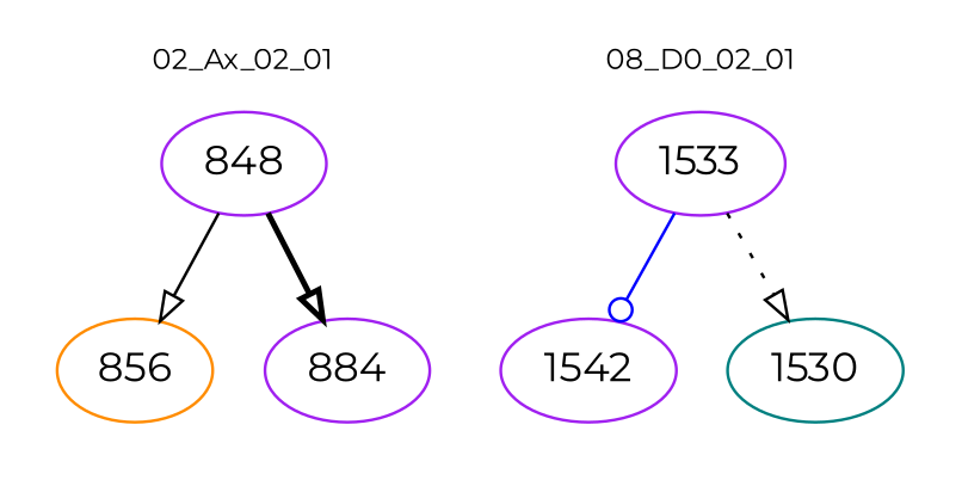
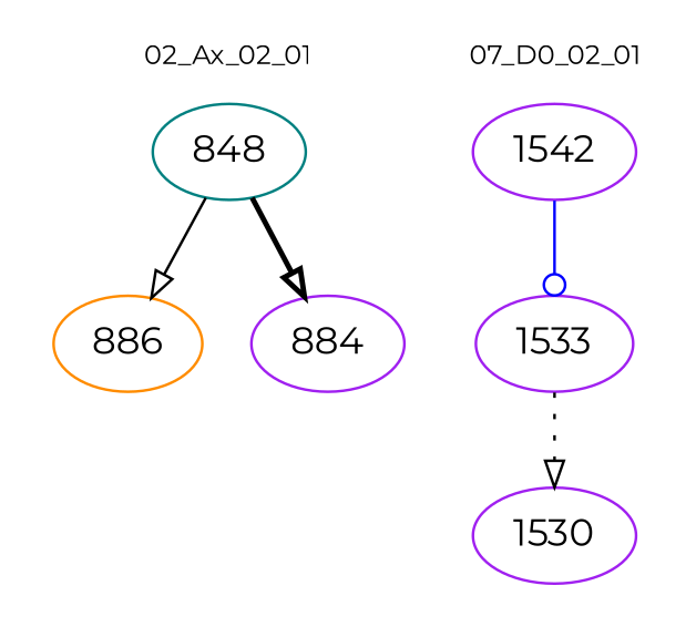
  digraph {
    fontname=Montserrat
    node [color=purple fontname=Montserrat]
    edge [arrowhead=onormal color=black fontname=Montserrat style=solid]
-   n1 [label=848]
-   n2 [color=darkorange label=856]
+   n1 [color=teal label=848]
+   n2 [color=darkorange label=886]
    n3 [label=884]
    n4 [label=1533]
    n5 [label=1542]
-   n6 [color=teal label=1530]
+   n6 [label=1530]
    subgraph cluster_1 {
      color=white
      fontsize=10
      label="02_Ax_02_01"
      n1
      n2
      n3
    }
    subgraph cluster_2 {
      color=white
      fontsize=10
-     label="08_D0_02_01"
+     label="07_D0_02_01"
      n4
      n5
      n6
    }
    n1 -> n2
    n1 -> n3 [style=bold]
-   n4 -> n5 [arrowhead=odot color=blue]
+   n5 -> n4 [arrowhead=odot color=blue]
    n4 -> n6 [style=dotted]
  }
